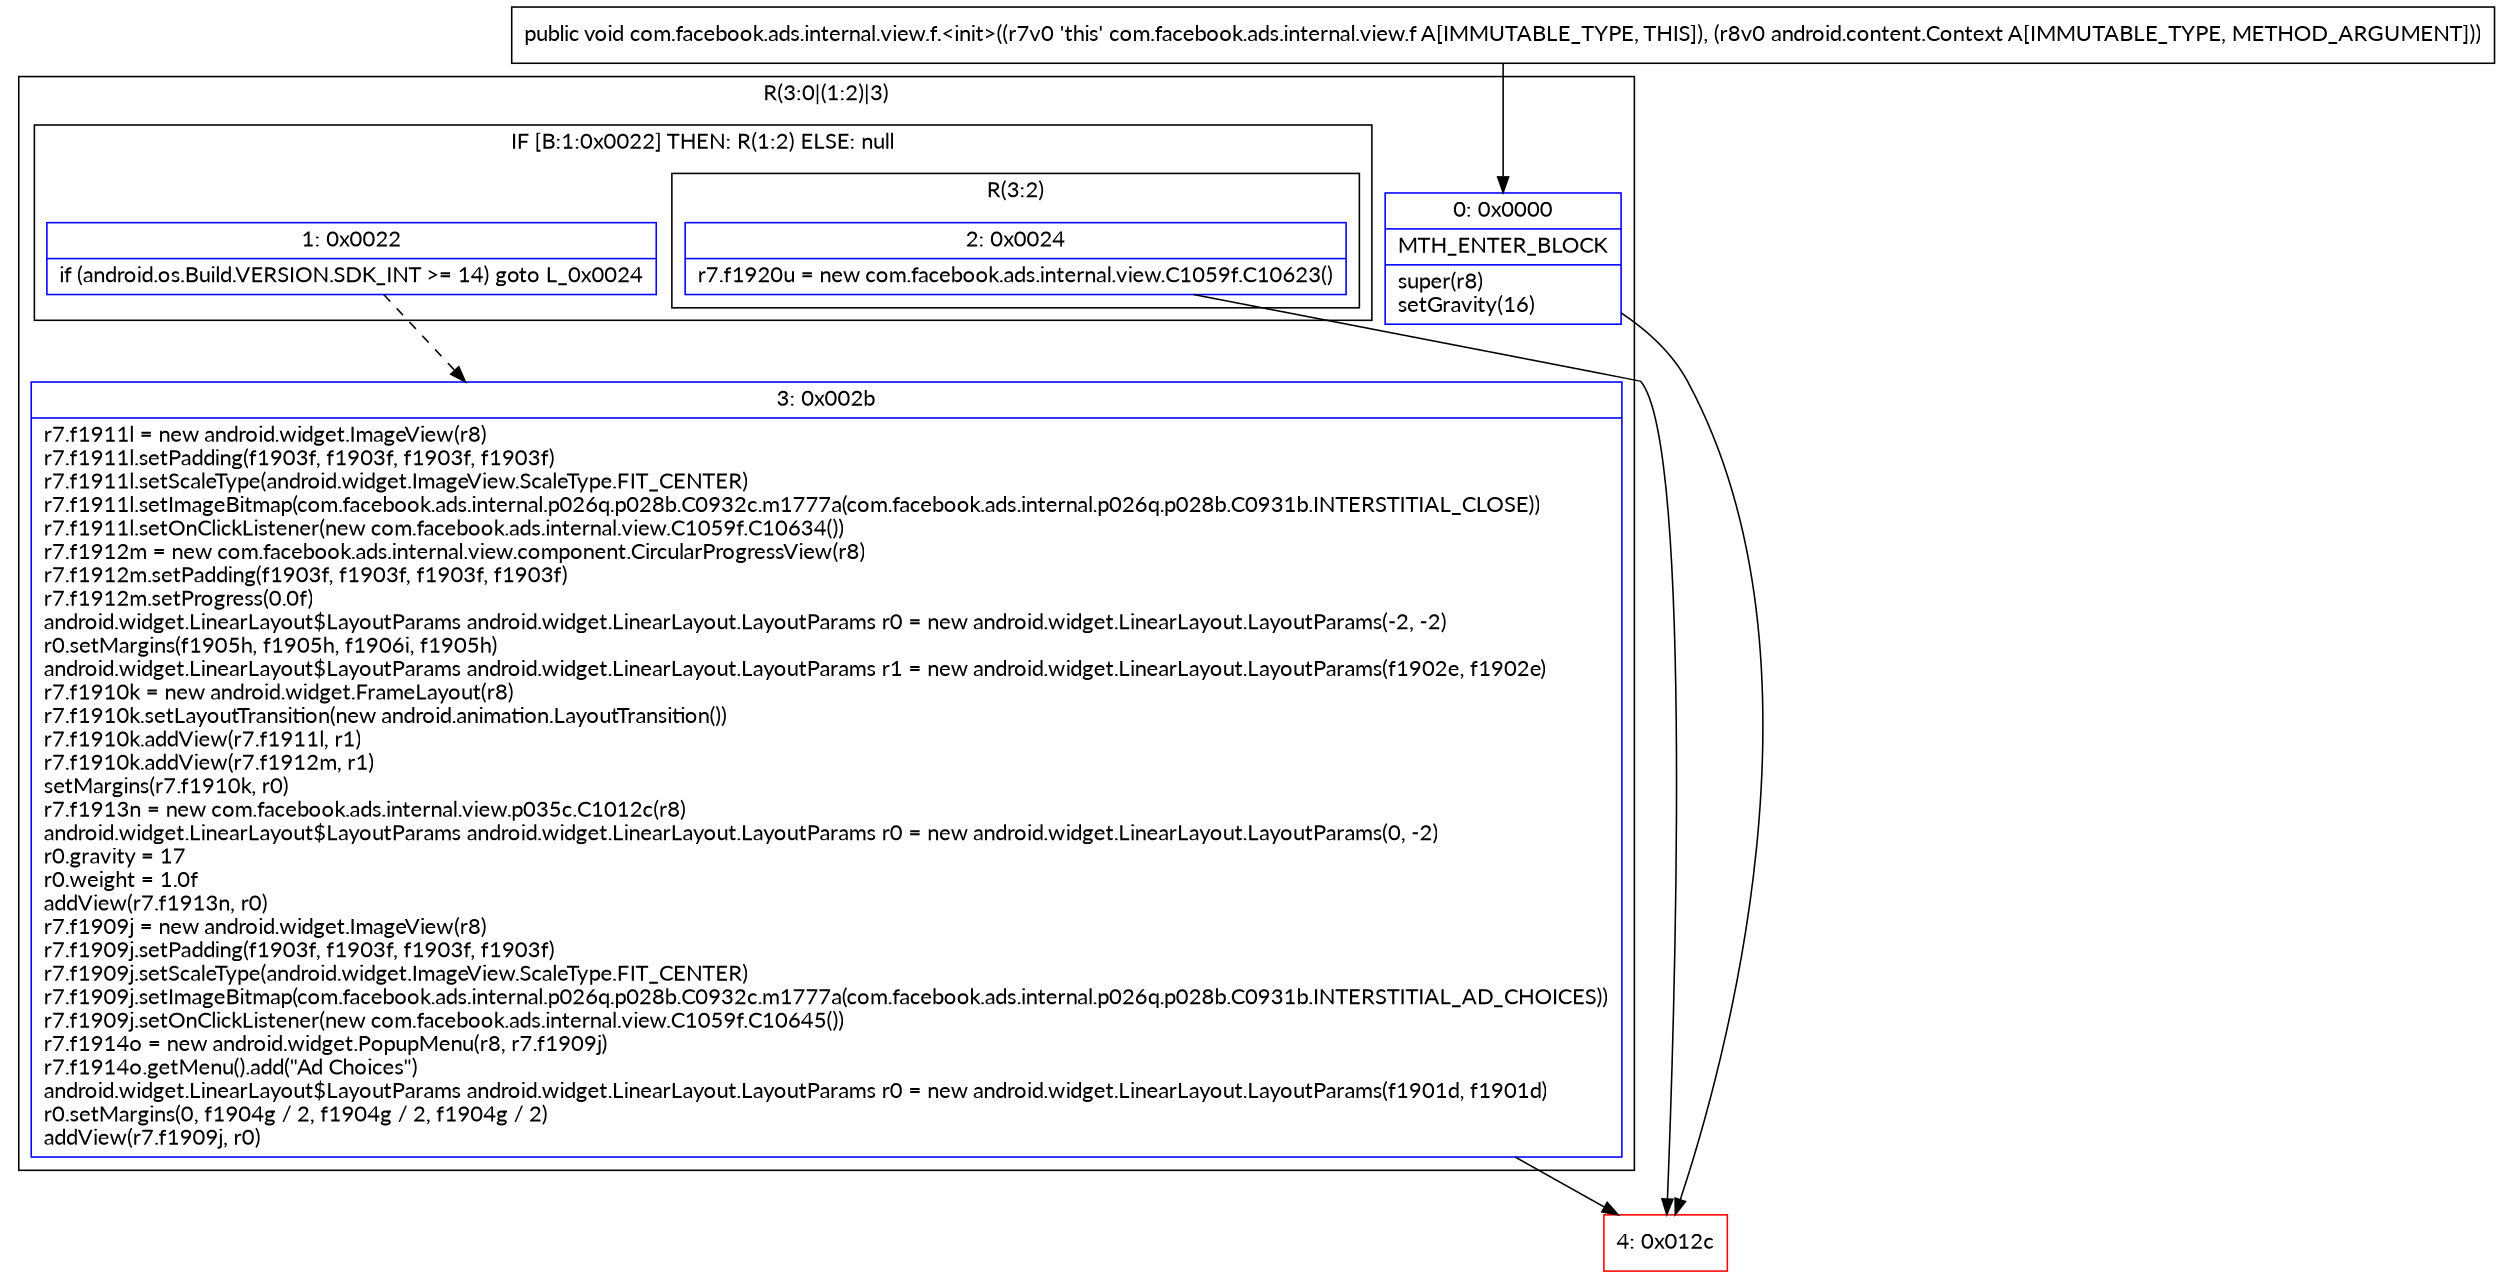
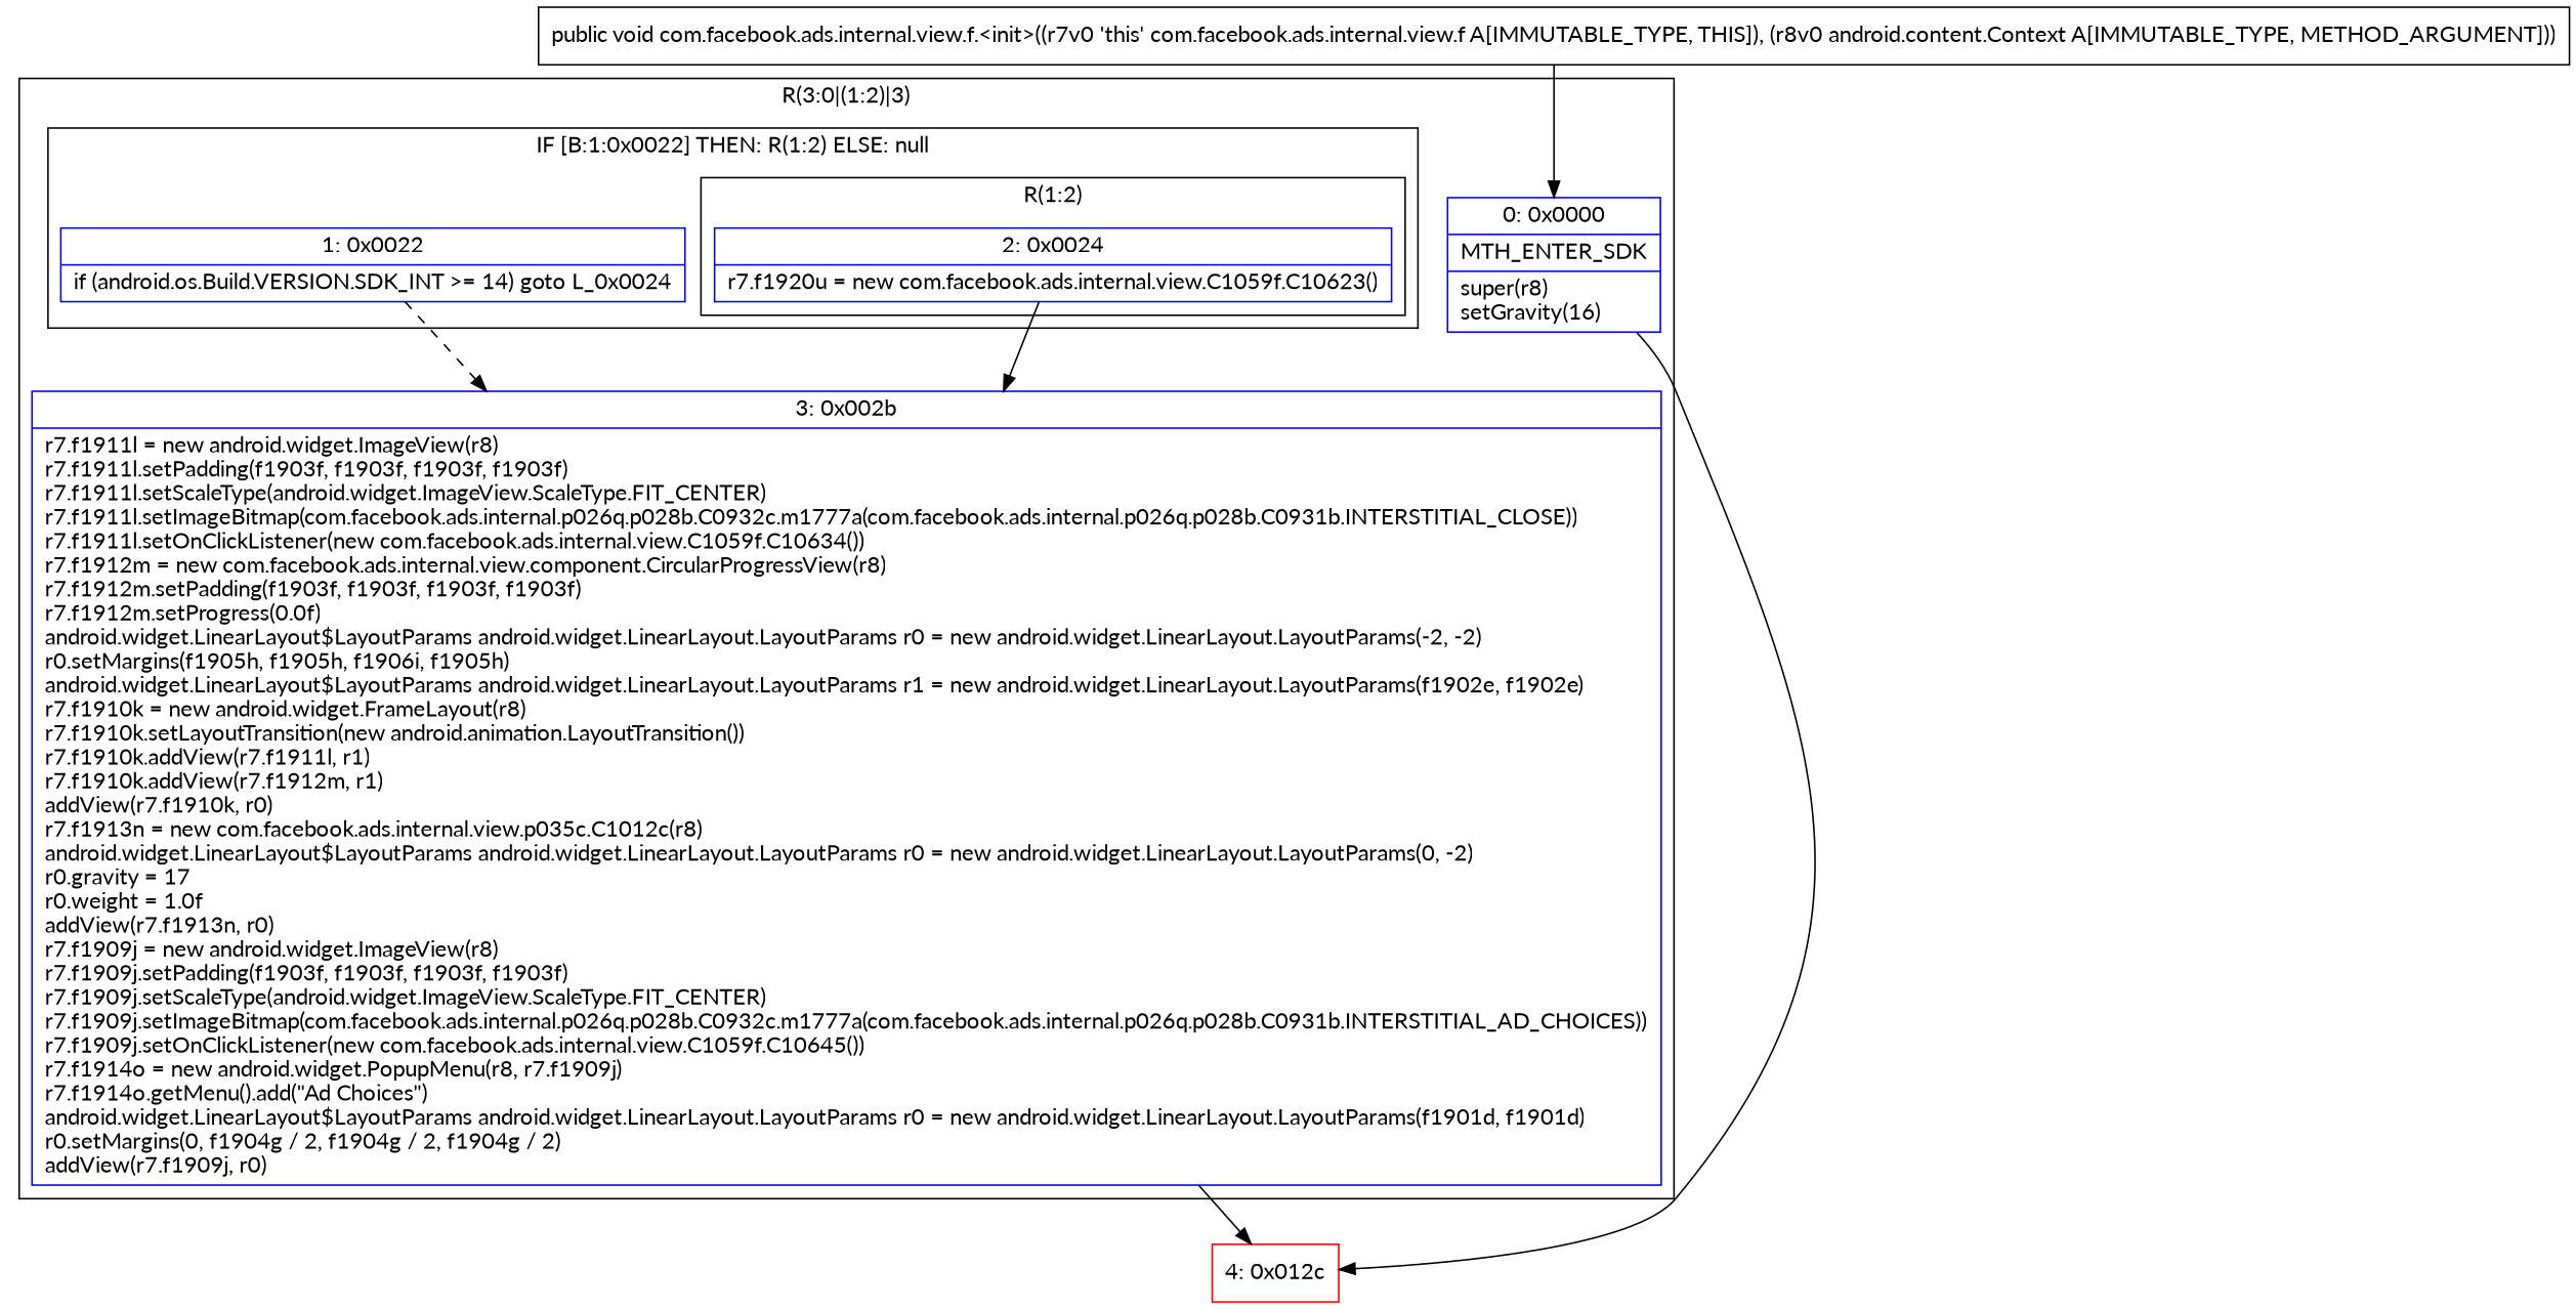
  digraph {
    fontname=Lato
    node [color=blue fontname=Lato shape=record]
    edge [fontname=Lato]
    n1 [label="{2\:\ 0x0024|r7.f1920u = new com.facebook.ads.internal.view.C1059f.C10623()\l}"]
    n2 [label="{1\:\ 0x0022|if (android.os.Build.VERSION.SDK_INT \>= 14) goto L_0x0024\l}"]
-   n3 [label="{0\:\ 0x0000|MTH_ENTER_BLOCK\l|super(r8)\lsetGravity(16)\l}"]
-   n4 [label="{3\:\ 0x002b|r7.f1911l = new android.widget.ImageView(r8)\lr7.f1911l.setPadding(f1903f, f1903f, f1903f, f1903f)\lr7.f1911l.setScaleType(android.widget.ImageView.ScaleType.FIT_CENTER)\lr7.f1911l.setImageBitmap(com.facebook.ads.internal.p026q.p028b.C0932c.m1777a(com.facebook.ads.internal.p026q.p028b.C0931b.INTERSTITIAL_CLOSE))\lr7.f1911l.setOnClickListener(new com.facebook.ads.internal.view.C1059f.C10634())\lr7.f1912m = new com.facebook.ads.internal.view.component.CircularProgressView(r8)\lr7.f1912m.setPadding(f1903f, f1903f, f1903f, f1903f)\lr7.f1912m.setProgress(0.0f)\landroid.widget.LinearLayout$LayoutParams android.widget.LinearLayout.LayoutParams r0 = new android.widget.LinearLayout.LayoutParams(\-2, \-2)\lr0.setMargins(f1905h, f1905h, f1906i, f1905h)\landroid.widget.LinearLayout$LayoutParams android.widget.LinearLayout.LayoutParams r1 = new android.widget.LinearLayout.LayoutParams(f1902e, f1902e)\lr7.f1910k = new android.widget.FrameLayout(r8)\lr7.f1910k.setLayoutTransition(new android.animation.LayoutTransition())\lr7.f1910k.addView(r7.f1911l, r1)\lr7.f1910k.addView(r7.f1912m, r1)\lsetMargins(r7.f1910k, r0)\lr7.f1913n = new com.facebook.ads.internal.view.p035c.C1012c(r8)\landroid.widget.LinearLayout$LayoutParams android.widget.LinearLayout.LayoutParams r0 = new android.widget.LinearLayout.LayoutParams(0, \-2)\lr0.gravity = 17\lr0.weight = 1.0f\laddView(r7.f1913n, r0)\lr7.f1909j = new android.widget.ImageView(r8)\lr7.f1909j.setPadding(f1903f, f1903f, f1903f, f1903f)\lr7.f1909j.setScaleType(android.widget.ImageView.ScaleType.FIT_CENTER)\lr7.f1909j.setImageBitmap(com.facebook.ads.internal.p026q.p028b.C0932c.m1777a(com.facebook.ads.internal.p026q.p028b.C0931b.INTERSTITIAL_AD_CHOICES))\lr7.f1909j.setOnClickListener(new com.facebook.ads.internal.view.C1059f.C10645())\lr7.f1914o = new android.widget.PopupMenu(r8, r7.f1909j)\lr7.f1914o.getMenu().add(\"Ad Choices\")\landroid.widget.LinearLayout$LayoutParams android.widget.LinearLayout.LayoutParams r0 = new android.widget.LinearLayout.LayoutParams(f1901d, f1901d)\lr0.setMargins(0, f1904g \/ 2, f1904g \/ 2, f1904g \/ 2)\laddView(r7.f1909j, r0)\l}"]
+   n3 [label="{0\:\ 0x0000|MTH_ENTER_SDK\l|super(r8)\lsetGravity(16)\l}"]
+   n4 [label="{3\:\ 0x002b|r7.f1911l = new android.widget.ImageView(r8)\lr7.f1911l.setPadding(f1903f, f1903f, f1903f, f1903f)\lr7.f1911l.setScaleType(android.widget.ImageView.ScaleType.FIT_CENTER)\lr7.f1911l.setImageBitmap(com.facebook.ads.internal.p026q.p028b.C0932c.m1777a(com.facebook.ads.internal.p026q.p028b.C0931b.INTERSTITIAL_CLOSE))\lr7.f1911l.setOnClickListener(new com.facebook.ads.internal.view.C1059f.C10634())\lr7.f1912m = new com.facebook.ads.internal.view.component.CircularProgressView(r8)\lr7.f1912m.setPadding(f1903f, f1903f, f1903f, f1903f)\lr7.f1912m.setProgress(0.0f)\landroid.widget.LinearLayout$LayoutParams android.widget.LinearLayout.LayoutParams r0 = new android.widget.LinearLayout.LayoutParams(\-2, \-2)\lr0.setMargins(f1905h, f1905h, f1906i, f1905h)\landroid.widget.LinearLayout$LayoutParams android.widget.LinearLayout.LayoutParams r1 = new android.widget.LinearLayout.LayoutParams(f1902e, f1902e)\lr7.f1910k = new android.widget.FrameLayout(r8)\lr7.f1910k.setLayoutTransition(new android.animation.LayoutTransition())\lr7.f1910k.addView(r7.f1911l, r1)\lr7.f1910k.addView(r7.f1912m, r1)\laddView(r7.f1910k, r0)\lr7.f1913n = new com.facebook.ads.internal.view.p035c.C1012c(r8)\landroid.widget.LinearLayout$LayoutParams android.widget.LinearLayout.LayoutParams r0 = new android.widget.LinearLayout.LayoutParams(0, \-2)\lr0.gravity = 17\lr0.weight = 1.0f\laddView(r7.f1913n, r0)\lr7.f1909j = new android.widget.ImageView(r8)\lr7.f1909j.setPadding(f1903f, f1903f, f1903f, f1903f)\lr7.f1909j.setScaleType(android.widget.ImageView.ScaleType.FIT_CENTER)\lr7.f1909j.setImageBitmap(com.facebook.ads.internal.p026q.p028b.C0932c.m1777a(com.facebook.ads.internal.p026q.p028b.C0931b.INTERSTITIAL_AD_CHOICES))\lr7.f1909j.setOnClickListener(new com.facebook.ads.internal.view.C1059f.C10645())\lr7.f1914o = new android.widget.PopupMenu(r8, r7.f1909j)\lr7.f1914o.getMenu().add(\"Ad Choices\")\landroid.widget.LinearLayout$LayoutParams android.widget.LinearLayout.LayoutParams r0 = new android.widget.LinearLayout.LayoutParams(f1901d, f1901d)\lr0.setMargins(0, f1904g \/ 2, f1904g \/ 2, f1904g \/ 2)\laddView(r7.f1909j, r0)\l}"]
    n5 [color=red label="{4\:\ 0x012c}"]
    n6 [label="{public void com.facebook.ads.internal.view.f.\<init\>((r7v0 'this' com.facebook.ads.internal.view.f A[IMMUTABLE_TYPE, THIS]), (r8v0 android.content.Context A[IMMUTABLE_TYPE, METHOD_ARGUMENT])) }" color=""]
    subgraph cluster_1 {
      label="R(3:0|(1:2)|3)"
      n3
      n4
      subgraph cluster_2 {
        label="IF [B:1:0x0022] THEN: R(1:2) ELSE: null"
        n2
        subgraph cluster_3 {
-         label="R(3:2)"
+         label="R(1:2)"
          n1
        }
      }
    }
-   n1 -> n5
+   n1 -> n4
    n2 -> n4 [style=dashed]
    n3 -> n5
    n4 -> n5
    n6 -> n3
  }
